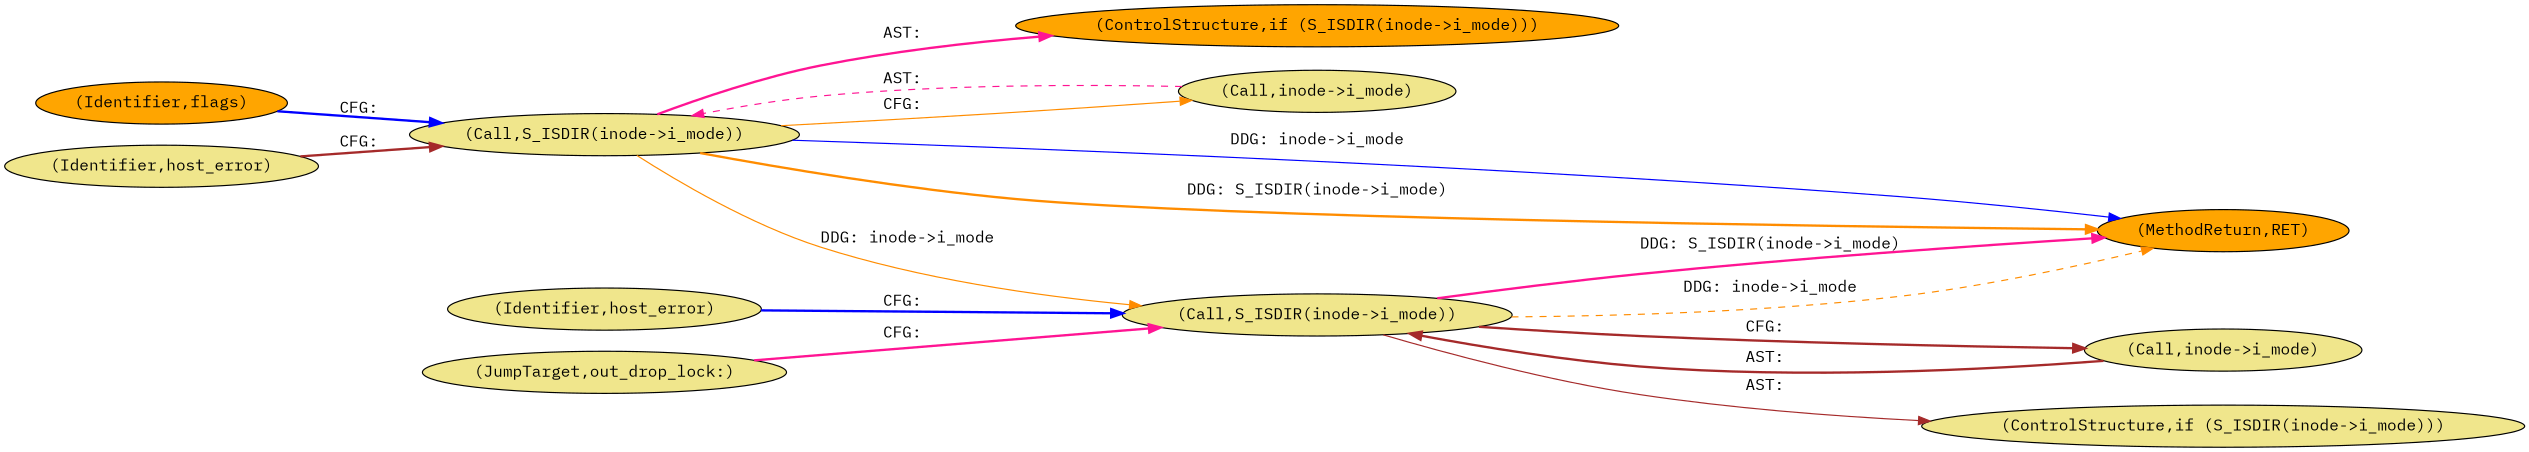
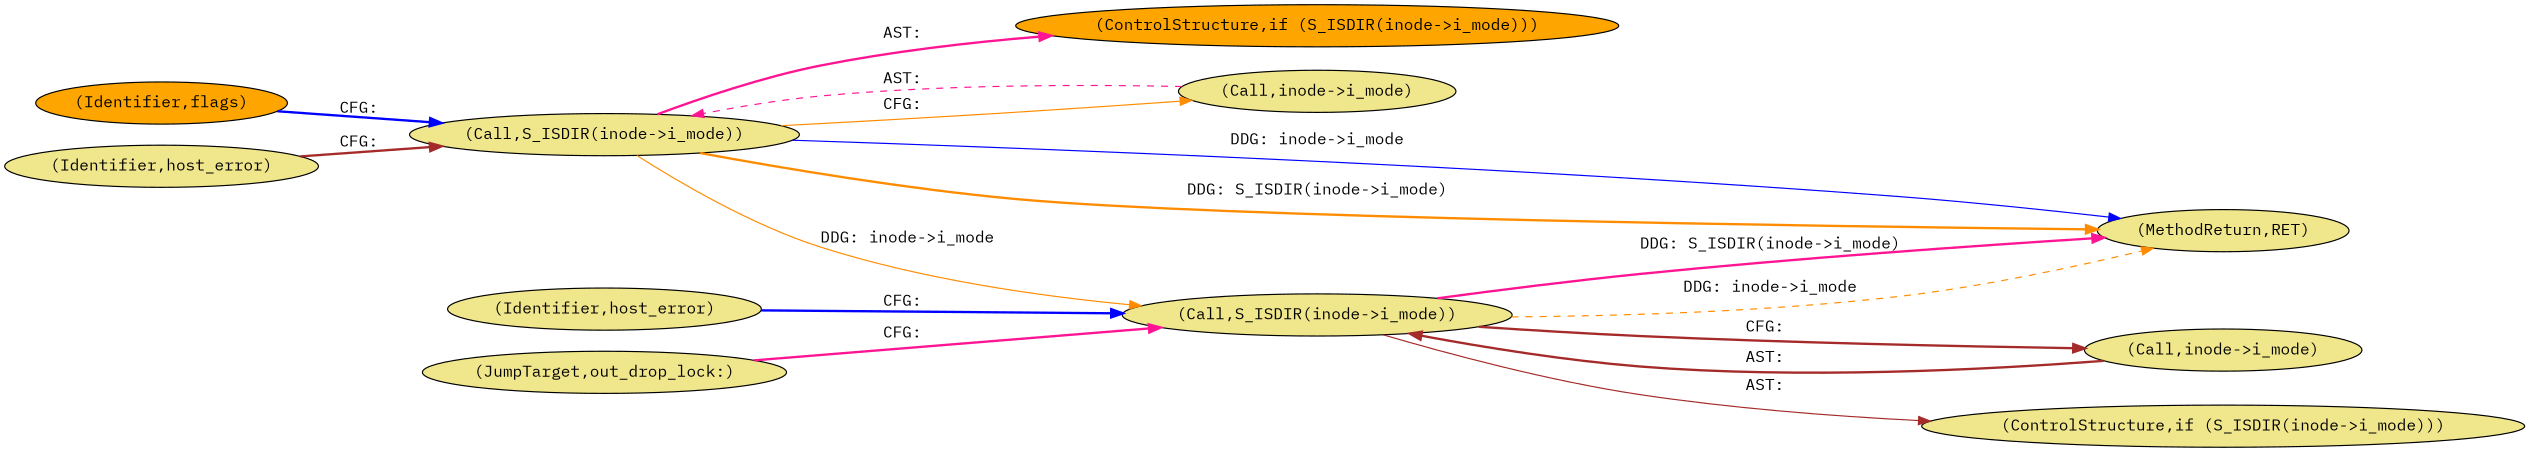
  digraph {
    rankdir=LR
    fontname="IBM Plex Mono"
    node [style=filled fillcolor=khaki fontname="IBM Plex Mono"]
    edge [color=deeppink style=bold fontname="IBM Plex Mono"]
    n1 [label="(Call,S_ISDIR(inode->i_mode))"]
-   n2 [label="(MethodReturn,RET)" fillcolor=orange]
+   n2 [label="(MethodReturn,RET)"]
    n3 [label="(Call,inode->i_mode)"]
    n4 [label="(ControlStructure,if (S_ISDIR(inode->i_mode)))"]
    n5 [label="(Call,S_ISDIR(inode->i_mode))"]
    n6 [label="(Call,inode->i_mode)"]
    n7 [label="(ControlStructure,if (S_ISDIR(inode->i_mode)))" fillcolor=orange]
    n8 [label="(Identifier,flags)" fillcolor=orange]
    n9 [label="(Identifier,host_error)"]
    n10 [label="(Identifier,host_error)"]
    n11 [label="(JumpTarget,out_drop_lock:)"]
    n1 -> n2 [label="DDG: S_ISDIR(inode->i_mode)"]
    n1 -> n2 [label="DDG: inode->i_mode" color=darkorange style=dashed]
    n1 -> n3 [label="CFG: " color=brown]
    n1 -> n4 [label="AST: " color=brown style=solid]
    n3 -> n1 [label="AST: " color=brown]
    n5 -> n1 [label="DDG: inode->i_mode" color=darkorange style=solid]
    n5 -> n2 [label="DDG: inode->i_mode" color=blue style=solid]
    n5 -> n2 [label="DDG: S_ISDIR(inode->i_mode)" color=darkorange]
    n5 -> n6 [label="CFG: " color=darkorange style=solid]
    n5 -> n7 [label="AST: "]
    n6 -> n5 [label="AST: " style=dashed]
    n8 -> n5 [label="CFG: " color=blue]
    n9 -> n1 [label="CFG: " color=blue]
    n10 -> n5 [label="CFG: " color=brown]
    n11 -> n1 [label="CFG: "]
  }
